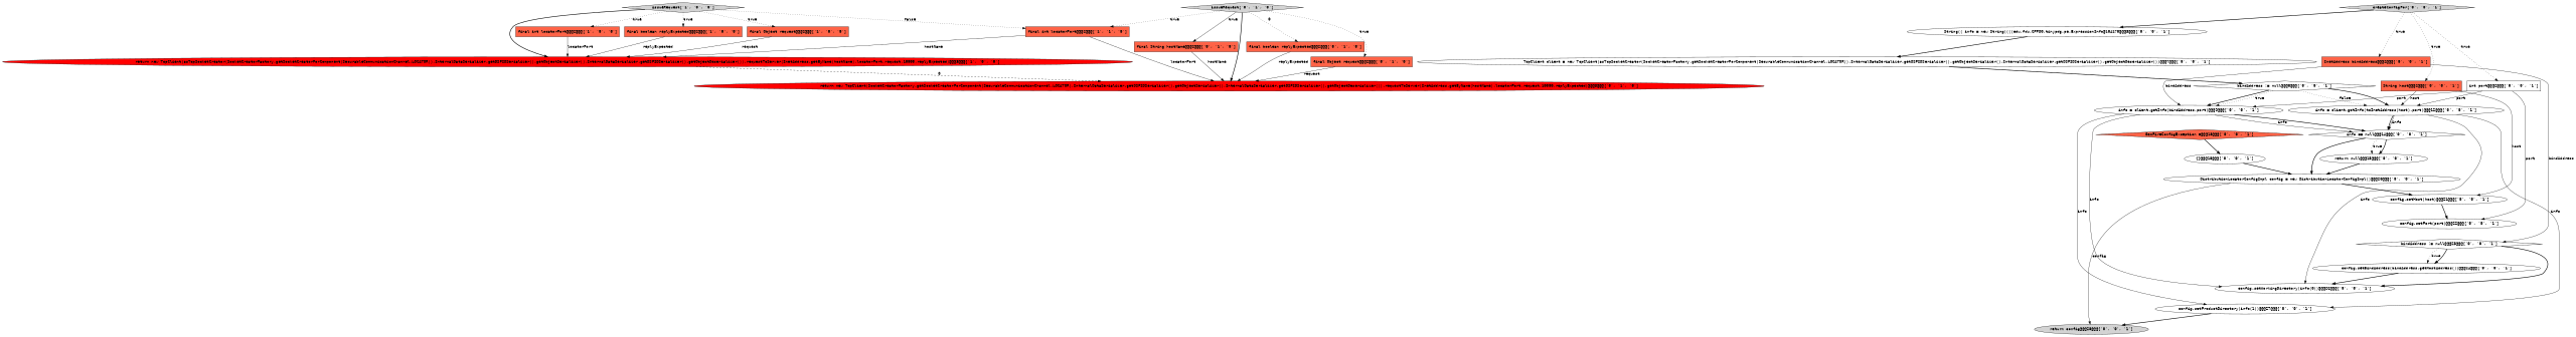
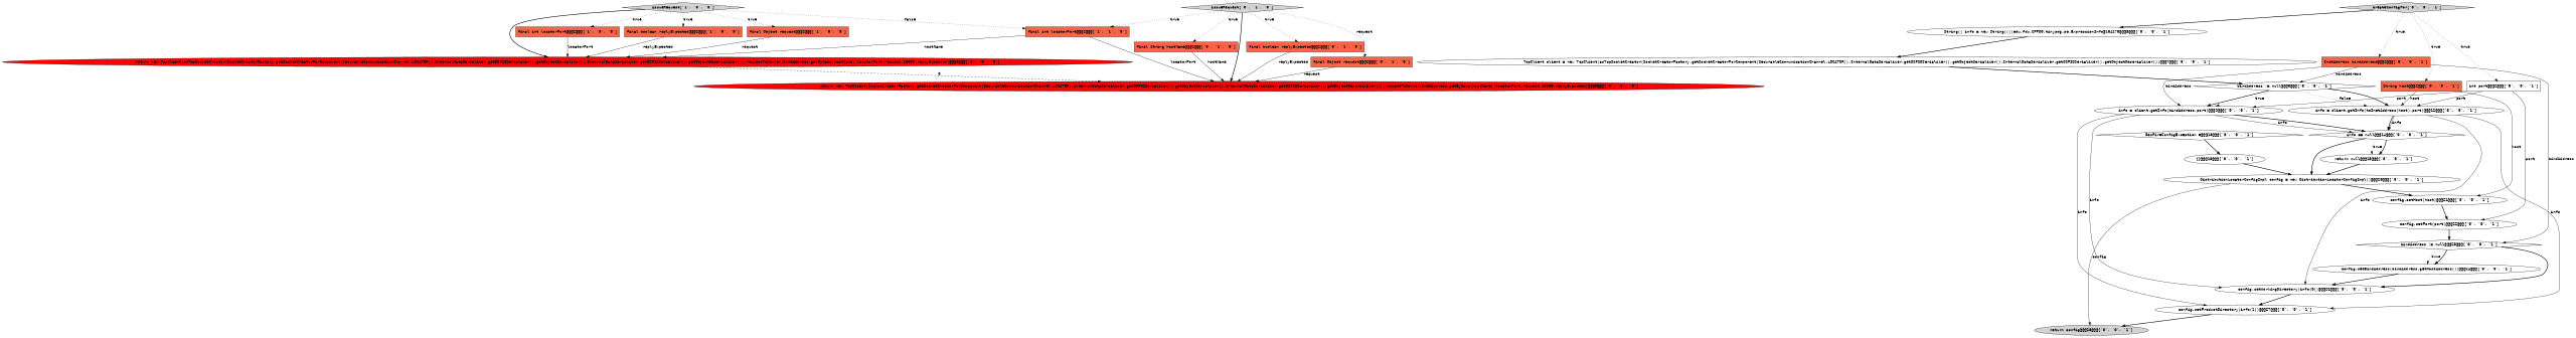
  digraph {
    fontname="DejaVu Sans Mono"
    node [fillcolor=white fontname="DejaVu Sans Mono" shape=ellipse style=filled]
    edge [fontname="DejaVu Sans Mono" style=solid]
    n1 [fillcolor=tomato label="final String hostName@@@2@@@['0', '1', '0']" shape=box]
    n2 [fillcolor=red label="return new TcpClient(SocketCreatorFactory.getSocketCreatorForComponent(SecurableCommunicationChannel.LOCATOR),InternalDataSerializer.getDSFIDSerializer().getObjectSerializer(),InternalDataSerializer.getDSFIDSerializer().getObjectDeserializer()).requestToServer(InetAddress.getByName(hostName),locatorPort,request,10000,replyExpected)@@@3@@@['0', '1', '0']"]
    n3 [fillcolor=red label="return new TcpClient(asTcpSocketCreator(SocketCreatorFactory.getSocketCreatorForComponent(SecurableCommunicationChannel.LOCATOR)),InternalDataSerializer.getDSFIDSerializer().getObjectSerializer(),InternalDataSerializer.getDSFIDSerializer().getObjectDeserializer()).requestToServer(InetAddress.getByName(hostName),locatorPort,request,10000,replyExpected)@@@3@@@['1', '0', '0']"]
    n4 [label="{}@@@18@@@['0', '0', '1']"]
    n5 [label="DistributionLocatorConfigImpl config = new DistributionLocatorConfigImpl()@@@20@@@['0', '0', '1']"]
    n6 [fillcolor=lightgray label="return config@@@28@@@['0', '0', '1']"]
    n7 [label="config.setHost(host)@@@21@@@['0', '0', '1']"]
    n8 [label="String(( info = new String((((edu.fdu.CPPDG.tinypdg.pe.ExpressionInfo@104170@@@3@@@['0', '0', '1']"]
    n9 [label="TcpClient client = new TcpClient(asTcpSocketCreator(SocketCreatorFactory.getSocketCreatorForComponent(SecurableCommunicationChannel.LOCATOR)),InternalDataSerializer.getDSFIDSerializer().getObjectSerializer(),InternalDataSerializer.getDSFIDSerializer().getObjectDeserializer())@@@7@@@['0', '0', '1']"]
    n10 [label="bindAddress != null@@@8@@@['0', '0', '1']" shape=diamond]
-   n11 [fillcolor=tomato label="GemFireConfigException e@@@18@@@['0', '0', '1']" shape=diamond]
+   n11 [label="GemFireConfigException e@@@18@@@['0', '0', '1']" shape=diamond]
    n12 [label="info == null@@@14@@@['0', '0', '1']" shape=diamond]
    n13 [label="return null@@@15@@@['0', '0', '1']"]
    n14 [fillcolor=tomato label="final int locatorPort@@@2@@@['1', '0', '0']" shape=box]
    n15 [fillcolor=tomato label="String host@@@2@@@['0', '0', '1']" shape=box]
    n16 [label="info = client.getInfo(toInetAddress(host),port)@@@12@@@['0', '0', '1']"]
    n17 [label="config.setProductDirectory(info(1()@@@27@@@['0', '0', '1']"]
    n18 [label="config.setWorkingDirectory(info(0()@@@26@@@['0', '0', '1']"]
    n19 [label="config.setPort(port)@@@22@@@['0', '0', '1']"]
    n20 [label="int port@@@2@@@['0', '0', '1']" shape=box]
    n21 [label="info = client.getInfo(bindAddress,port)@@@9@@@['0', '0', '1']"]
    n22 [label="bindAddress != null@@@23@@@['0', '0', '1']" shape=diamond]
    n23 [fillcolor=tomato label="final boolean replyExpected@@@2@@@['0', '1', '0']" shape=box]
    n24 [fillcolor=tomato label="final boolean replyExpected@@@2@@@['1', '0', '0']" shape=box]
    n25 [fillcolor=lightgray label="issueRequest['1', '0', '0']" shape=diamond]
    n26 [fillcolor=tomato label="final Object request@@@2@@@['1', '0', '0']" shape=box]
    n27 [fillcolor=tomato label="final int locatorPort@@@2@@@['1', '1', '0']" shape=box]
    n28 [label="config.setBindAddress(bindAddress.getHostAddress())@@@24@@@['0', '0', '1']"]
    n29 [fillcolor=tomato label="final Object request@@@2@@@['0', '1', '0']" shape=box]
    n30 [fillcolor=tomato label="InetAddress bindAddress@@@2@@@['0', '0', '1']" shape=box]
    n31 [fillcolor=lightgray label="issueRequest['0', '1', '0']" shape=diamond]
    n32 [fillcolor=lightgray label="createConfigFor['0', '0', '1']" shape=diamond]
    n1 -> n2 [label=hostName]
    n3 -> n2 [label=0 style=dashed]
    n4 -> n5 [style=bold]
    n5 -> n6 [label=config]
    n5 -> n7 [style=bold]
    n7 -> n19 [style=bold]
    n8 -> n9 [style=bold]
    n9 -> n10 [style=bold]
    n10 -> n16 [label=false style=dotted]
    n10 -> n16 [style=bold]
    n10 -> n21 [style=bold]
    n10 -> n21 [label=true style=dotted]
    n11 -> n4 [style=bold]
    n12 -> n5 [style=bold]
    n12 -> n13 [style=bold]
    n12 -> n13 [label=true style=dotted]
    n13 -> n5 [style=bold]
    n14 -> n3 [label=locatorPort]
    n15 -> n7 [label=host]
    n15 -> n16 [label=host]
    n16 -> n12 [style=bold]
    n16 -> n12 [label=info]
    n16 -> n17 [label=info]
    n16 -> n18 [label=info]
    n17 -> n6 [style=bold]
+   n18 -> n17 [style=bold]
+   n19 -> n22 [style=bold]
    n20 -> n16 [label=port]
    n20 -> n19 [label=port]
    n20 -> n21 [label=port]
    n21 -> n12 [label=info]
    n21 -> n12 [style=bold]
    n21 -> n17 [label=info]
    n21 -> n18 [label=info]
    n22 -> n18 [style=bold]
    n22 -> n28 [label=true style=dotted]
    n22 -> n28 [style=bold]
    n23 -> n2 [label=replyExpected]
    n24 -> n3 [label=replyExpected]
    n25 -> n3 [style=bold]
    n25 -> n14 [label=true style=dotted]
    n25 -> n24 [label=true style=dotted]
    n25 -> n26 [label=true style=dotted]
    n25 -> n27 [label=false style=dotted]
    n26 -> n3 [label=request]
    n27 -> n2 [label=locatorPort]
    n27 -> n3 [label=hostName]
    n28 -> n18 [style=bold]
    n29 -> n2 [label=request]
+   n30 -> n10 [label=bindAddress]
    n30 -> n21 [label=bindAddress]
    n30 -> n22 [label=bindAddress]
-   n31 -> n1 [label=true]
+   n31 -> n1 [label=true style=dotted]
    n31 -> n2 [style=bold]
-   n31 -> n23 [label=0 style=dotted]
+   n31 -> n23 [label=true style=dotted]
    n31 -> n27 [label=true style=dotted]
-   n31 -> n29 [label=true style=dotted]
+   n31 -> n29 [label=request style=dotted]
    n32 -> n8 [style=bold]
    n32 -> n15 [label=true style=dotted]
    n32 -> n20 [label=true style=dotted]
    n32 -> n30 [label=true style=dotted]
  }
